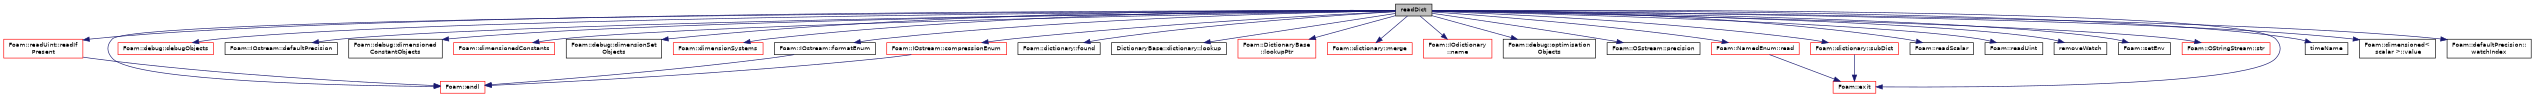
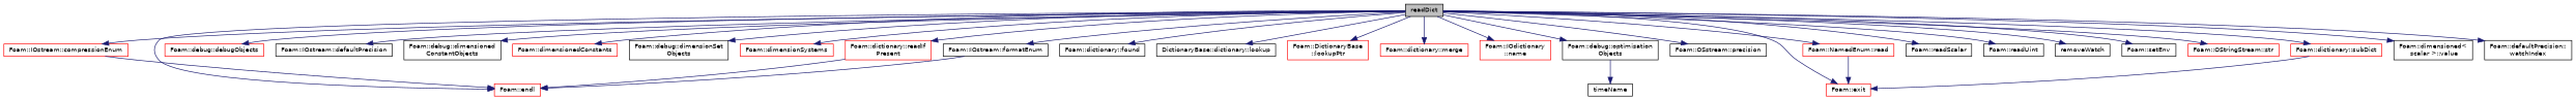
  digraph {
    rankdir=TB
    node [color=black fontname=Helvetica fontsize=10 shape=record]
    edge [color=midnightblue fontname=Helvetica fontsize=10 labelfontname=Helvetica labelfontsize=10 style=solid]
    n1 [fillcolor=grey75 fontcolor=black height=0.2 label=readDict style=filled width=0.4]
    n2 [color=red height=0.2 label="Foam::IOstream::compressionEnum" width=0.4]
    n3 [color=red height=0.2 label="Foam::endl" width=0.4]
    n4 [color=red height=0.2 label="Foam::debug::debugObjects" width=0.4]
    n5 [height=0.2 label="Foam::IOstream::defaultPrecision" width=0.4]
    n6 [height=0.2 label="Foam::debug::dimensioned\lConstantObjects" width=0.4]
    n7 [color=red height=0.2 label="Foam::dimensionedConstants" width=0.4]
    n8 [height=0.2 label="Foam::debug::dimensionSet\lObjects" width=0.4]
    n9 [color=red height=0.2 label="Foam::dimensionSystems" width=0.4]
    n10 [color=red height=0.2 label="Foam::exit" width=0.4]
    n11 [height=0.2 label="Foam::IOstream::formatEnum" width=0.4]
    n12 [height=0.2 label="Foam::dictionary::found" width=0.4]
    n13 [height=0.2 label="DictionaryBase::dictionary::lookup" width=0.4]
    n14 [color=red height=0.2 label="Foam::DictionaryBase\l::lookupPtr" width=0.4]
    n15 [color=red height=0.2 label="Foam::dictionary::merge" width=0.4]
    n16 [color=red height=0.2 label="Foam::IOdictionary\l::name" width=0.4]
    n17 [height=0.2 label="Foam::debug::optimisation\lObjects" width=0.4]
    n18 [height=0.2 label="Foam::OSstream::precision" width=0.4]
    n19 [color=red height=0.2 label="Foam::NamedEnum::read" width=0.4]
-   n20 [color=red height=0.2 label="Foam::readUint::readIf\lPresent" width=0.4]
+   n20 [color=red height=0.2 label="Foam::dictionary::readIf\lPresent" width=0.4]
    n21 [height=0.2 label="Foam::readScalar" width=0.4]
    n22 [height=0.2 label="Foam::readUint" width=0.4]
    n23 [height=0.2 label=removeWatch width=0.4]
    n24 [height=0.2 label="Foam::setEnv" width=0.4]
    n25 [color=red height=0.2 label="Foam::OStringStream::str" width=0.4]
    n26 [color=red height=0.2 label="Foam::dictionary::subDict" width=0.4]
    n27 [height=0.2 label=timeName width=0.4]
    n28 [height=0.2 label="Foam::dimensioned\<\l scalar \>::value" width=0.4]
    n29 [height=0.2 label="Foam::defaultPrecision::\lwatchIndex" width=0.4]
    n1 -> n2
    n1 -> n3
    n1 -> n4
    n1 -> n5
    n1 -> n6
    n1 -> n7
    n1 -> n8
    n1 -> n9
    n1 -> n10
    n1 -> n11
    n1 -> n12
    n1 -> n13
    n1 -> n14
    n1 -> n15
    n1 -> n16
    n1 -> n17
    n1 -> n18
    n1 -> n19
    n1 -> n20
    n1 -> n21
    n1 -> n22
    n1 -> n23
    n1 -> n24
    n1 -> n25
    n1 -> n26
-   n1 -> n27
+   n17 -> n27
    n1 -> n28
    n1 -> n29
    n2 -> n3
    n11 -> n3
    n19 -> n10
    n20 -> n3
    n26 -> n10
  }
